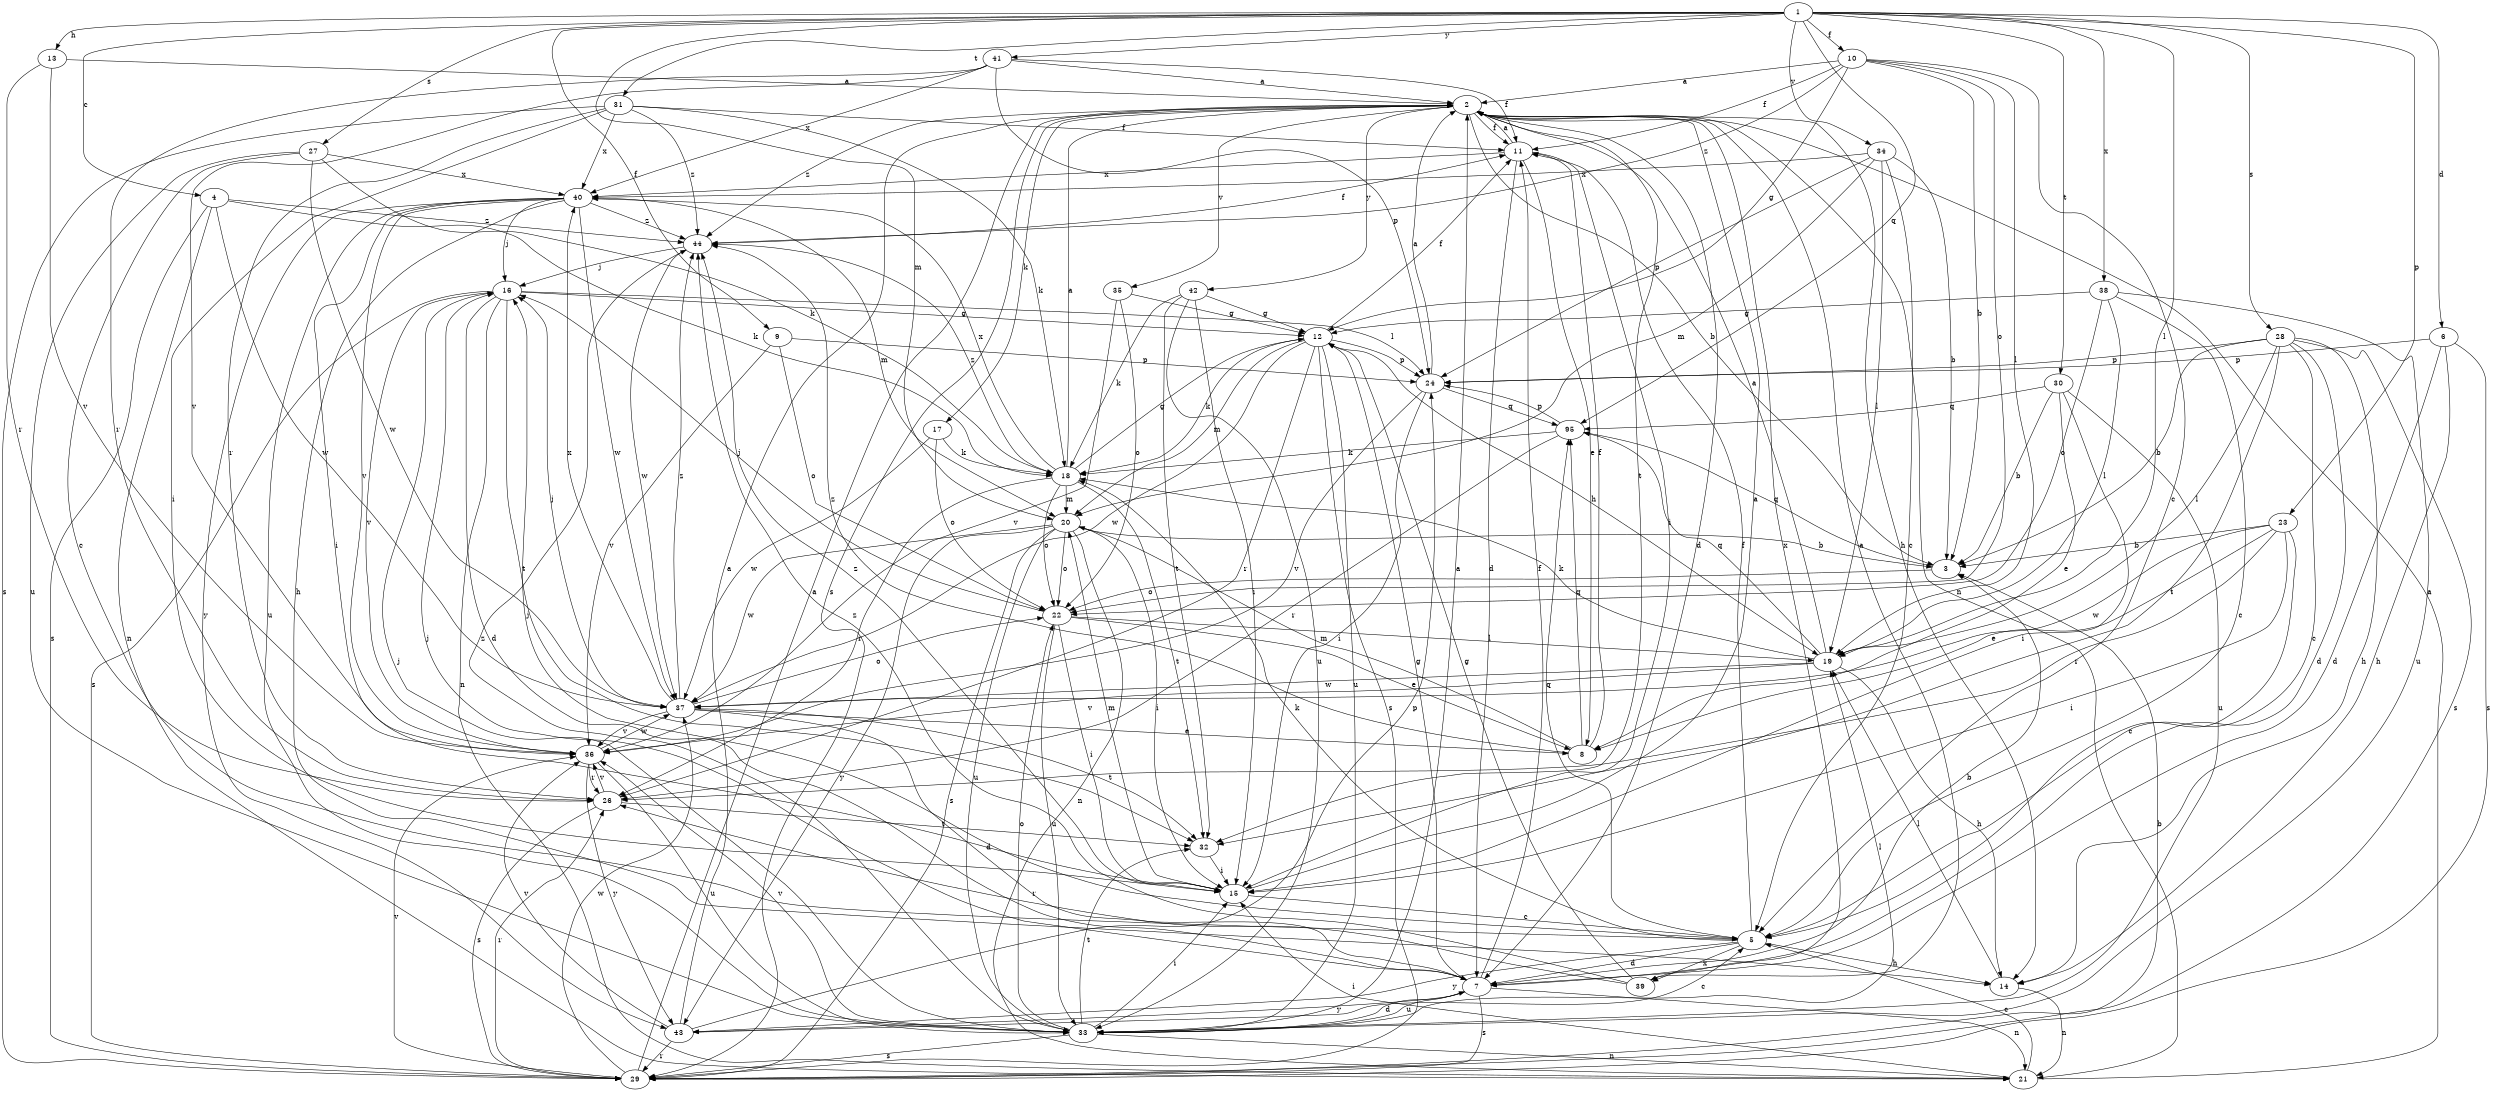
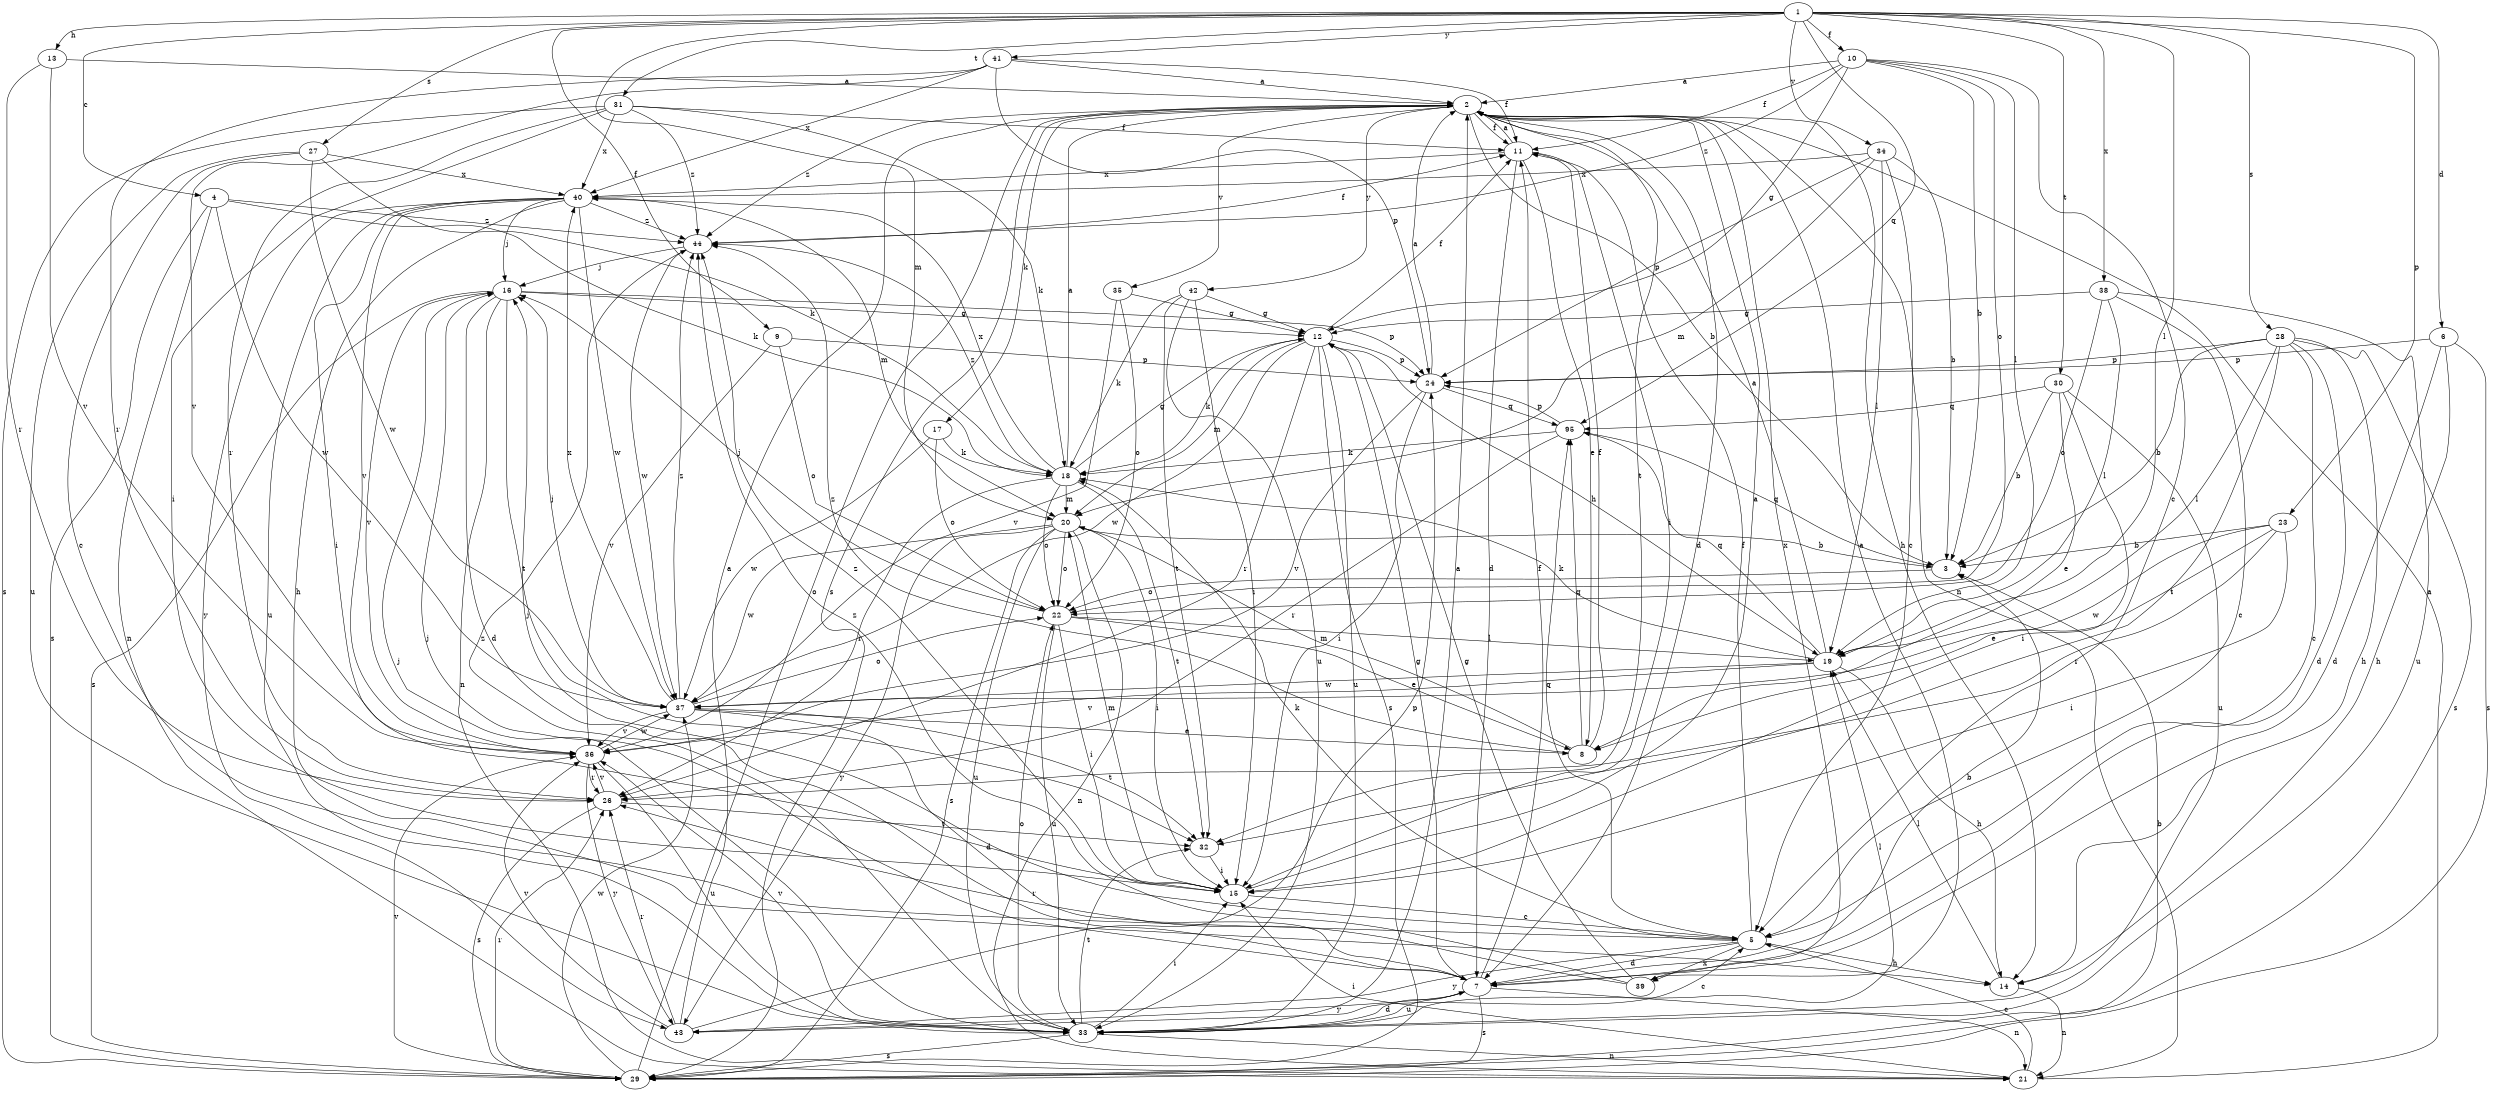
  strict digraph {
    10
    2
    11
    19
    3
    5
    22
    12
    44
    21
    29
    39
    7
    32
    35
    42
    14
    17
    15
    8
    40
    36
    18
    37
    n25 [label=95]
    16
    43
    33
    26
    20
    24
    13
    41
    23
    28
    30
    34
    1
    4
    27
    38
    6
    9
    31
    10 -> 2 [label=a]
    10 -> 11 [label=f]
    10 -> 19 [label=l]
    10 -> 3 [label=b]
    10 -> 5 [label=c]
    10 -> 22 [label=o]
    10 -> 12 [label=g]
    10 -> 44 [label=z]
    2 -> 11 [label=f]
    2 -> 3 [label=b]
    2 -> 44 [label=z]
    2 -> 21 [label=n]
    2 -> 29 [label=s]
    2 -> 39 [label=x]
    2 -> 7 [label=d]
    2 -> 32 [label=t]
    2 -> 35 [label=v]
    2 -> 42 [label=y]
    2 -> 14 [label=h]
    2 -> 17 [label=k]
    11 -> 2 [label=a]
    11 -> 7 [label=d]
    11 -> 15 [label=i]
    11 -> 8 [label=e]
    11 -> 40 [label=x]
    19 -> 2 [label=a]
    19 -> 14 [label=h]
    19 -> 36 [label=v]
    19 -> 18 [label=k]
    19 -> 37 [label=w]
    19 -> n25 [label=q]
    3 -> 22 [label=o]
    3 -> n25 [label=q]
    5 -> 11 [label=f]
    5 -> 39 [label=x]
    5 -> 7 [label=d]
    5 -> 14 [label=h]
    5 -> 18 [label=k]
    5 -> n25 [label=q]
    5 -> 16 [label=j]
    5 -> 43 [label=y]
    22 -> 19 [label=l]
    22 -> 15 [label=i]
    22 -> 8 [label=e]
    22 -> 16 [label=j]
    22 -> 33 [label=u]
    12 -> 11 [label=f]
    12 -> 19 [label=h]
    12 -> 29 [label=s]
    12 -> 18 [label=k]
    12 -> 37 [label=w]
    12 -> 33 [label=u]
    12 -> 26 [label=r]
    12 -> 20 [label=m]
    12 -> 24 [label=p]
    44 -> 11 [label=f]
    44 -> 37 [label=w]
    44 -> 16 [label=j]
    21 -> 2 [label=a]
    21 -> 5 [label=c]
    21 -> 15 [label=i]
-   29 -> 2 [label=a]
+   29 -> 2 [label=o]
    29 -> 3 [label=b]
    29 -> 36 [label=v]
    29 -> 37 [label=w]
    29 -> 26 [label=r]
    39 -> 2 [label=a]
    39 -> 12 [label=g]
    39 -> 44 [label=z]
    39 -> 26 [label=r]
    7 -> 11 [label=f]
    7 -> 3 [label=b]
    7 -> 12 [label=g]
    7 -> 21 [label=n]
    7 -> 29 [label=s]
    7 -> 16 [label=j]
    7 -> 43 [label=y]
    7 -> 33 [label=u]
    32 -> 15 [label=i]
    35 -> 22 [label=o]
    35 -> 12 [label=g]
    35 -> 36 [label=v]
    42 -> 12 [label=g]
    42 -> 32 [label=t]
    42 -> 15 [label=i]
    42 -> 18 [label=k]
    42 -> 33 [label=u]
    14 -> 19 [label=l]
    14 -> 21 [label=n]
    17 -> 22 [label=o]
    17 -> 18 [label=k]
    17 -> 37 [label=w]
    15 -> 2 [label=a]
    15 -> 5 [label=c]
    15 -> 44 [label=z]
    15 -> 20 [label=m]
    8 -> 11 [label=f]
    8 -> 44 [label=z]
    8 -> n25 [label=q]
    8 -> 20 [label=m]
    40 -> 44 [label=z]
    40 -> 14 [label=h]
    40 -> 15 [label=i]
    40 -> 36 [label=v]
    40 -> 37 [label=w]
    40 -> 16 [label=j]
    40 -> 43 [label=y]
    40 -> 33 [label=u]
    40 -> 20 [label=m]
    36 -> 37 [label=w]
    36 -> 43 [label=y]
    36 -> 33 [label=u]
    36 -> 26 [label=r]
    18 -> 2 [label=a]
    18 -> 22 [label=o]
    18 -> 12 [label=g]
    18 -> 44 [label=z]
    18 -> 32 [label=t]
    18 -> 40 [label=x]
    18 -> 26 [label=r]
    18 -> 20 [label=m]
    37 -> 22 [label=o]
    37 -> 44 [label=z]
    37 -> 7 [label=d]
    37 -> 32 [label=t]
    37 -> 8 [label=e]
    37 -> 40 [label=x]
    37 -> 36 [label=v]
    37 -> 16 [label=j]
    n25 -> 18 [label=k]
    n25 -> 26 [label=r]
    n25 -> 24 [label=p]
    16 -> 12 [label=g]
    16 -> 21 [label=n]
    16 -> 29 [label=s]
    16 -> 7 [label=d]
    16 -> 32 [label=t]
    16 -> 36 [label=v]
-   16 -> 24 [label=l]
+   16 -> 24 [label=p]
    43 -> 2 [label=a]
    43 -> 5 [label=c]
    43 -> 36 [label=v]
-   43 -> 29 [label=r]
+   43 -> 26 [label=r]
    43 -> 24 [label=p]
    33 -> 2 [label=a]
    33 -> 19 [label=l]
    33 -> 22 [label=o]
    33 -> 44 [label=z]
    33 -> 21 [label=n]
    33 -> 29 [label=s]
    33 -> 7 [label=d]
    33 -> 32 [label=t]
    33 -> 15 [label=i]
    33 -> 36 [label=v]
    33 -> 16 [label=j]
    26 -> 29 [label=s]
    26 -> 32 [label=t]
    26 -> 36 [label=v]
    20 -> 3 [label=b]
    20 -> 22 [label=o]
    20 -> 21 [label=n]
    20 -> 29 [label=s]
    20 -> 15 [label=i]
    20 -> 37 [label=w]
    20 -> 43 [label=y]
    20 -> 33 [label=u]
    24 -> 2 [label=a]
    24 -> 15 [label=i]
    24 -> 36 [label=v]
    24 -> n25 [label=q]
    13 -> 2 [label=a]
    13 -> 36 [label=v]
    13 -> 26 [label=r]
    41 -> 2 [label=a]
    41 -> 11 [label=f]
    41 -> 40 [label=x]
    41 -> 36 [label=v]
    41 -> 26 [label=r]
    41 -> 24 [label=p]
    23 -> 3 [label=b]
-   23 -> 5 [label=c]
    23 -> 15 [label=i]
    23 -> 8 [label=e]
    23 -> 37 [label=w]
    23 -> 26 [label=r]
    28 -> 19 [label=l]
    28 -> 3 [label=b]
    28 -> 5 [label=c]
    28 -> 29 [label=s]
    28 -> 7 [label=d]
    28 -> 32 [label=t]
    28 -> 14 [label=h]
    28 -> 24 [label=p]
    30 -> 3 [label=b]
    30 -> 15 [label=i]
    30 -> 8 [label=e]
    30 -> n25 [label=q]
    30 -> 33 [label=u]
    34 -> 19 [label=l]
    34 -> 3 [label=b]
    34 -> 5 [label=c]
    34 -> 40 [label=x]
    34 -> 20 [label=m]
    34 -> 24 [label=p]
    1 -> 10 [label=f]
    1 -> 19 [label=l]
    1 -> n25 [label=q]
    1 -> 20 [label=m]
    1 -> 13 [label=h]
    1 -> 41 [label=y]
    1 -> 23 [label=p]
    1 -> 28 [label=s]
    1 -> 30 [label=t]
    1 -> 34 [label=v]
    1 -> 4 [label=c]
    1 -> 27 [label=s]
    1 -> 38 [label=x]
    1 -> 6 [label=d]
    1 -> 9 [label=f]
    1 -> 31 [label=t]
    4 -> 44 [label=z]
    4 -> 21 [label=n]
    4 -> 29 [label=s]
    4 -> 18 [label=k]
    4 -> 37 [label=w]
    27 -> 5 [label=c]
    27 -> 40 [label=x]
    27 -> 18 [label=k]
    27 -> 37 [label=w]
    27 -> 33 [label=u]
    38 -> 19 [label=l]
    38 -> 5 [label=c]
    38 -> 22 [label=o]
    38 -> 12 [label=g]
    38 -> 33 [label=u]
    6 -> 29 [label=s]
    6 -> 7 [label=d]
    6 -> 14 [label=h]
    6 -> 24 [label=p]
    9 -> 22 [label=o]
    9 -> 36 [label=v]
    9 -> 24 [label=p]
    31 -> 11 [label=f]
    31 -> 44 [label=z]
    31 -> 29 [label=s]
    31 -> 15 [label=i]
    31 -> 40 [label=x]
    31 -> 18 [label=k]
    31 -> 26 [label=r]
  }
